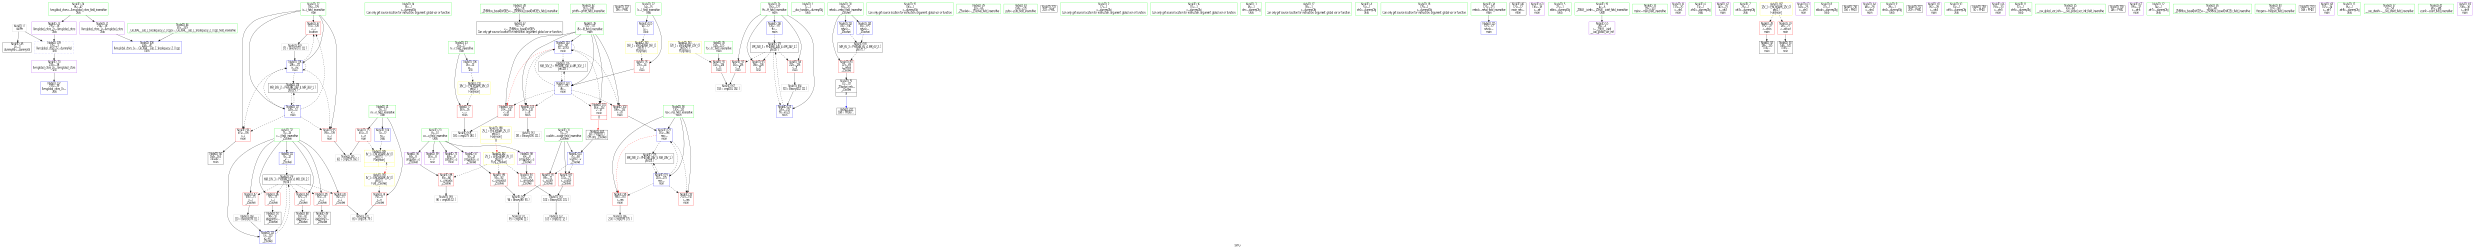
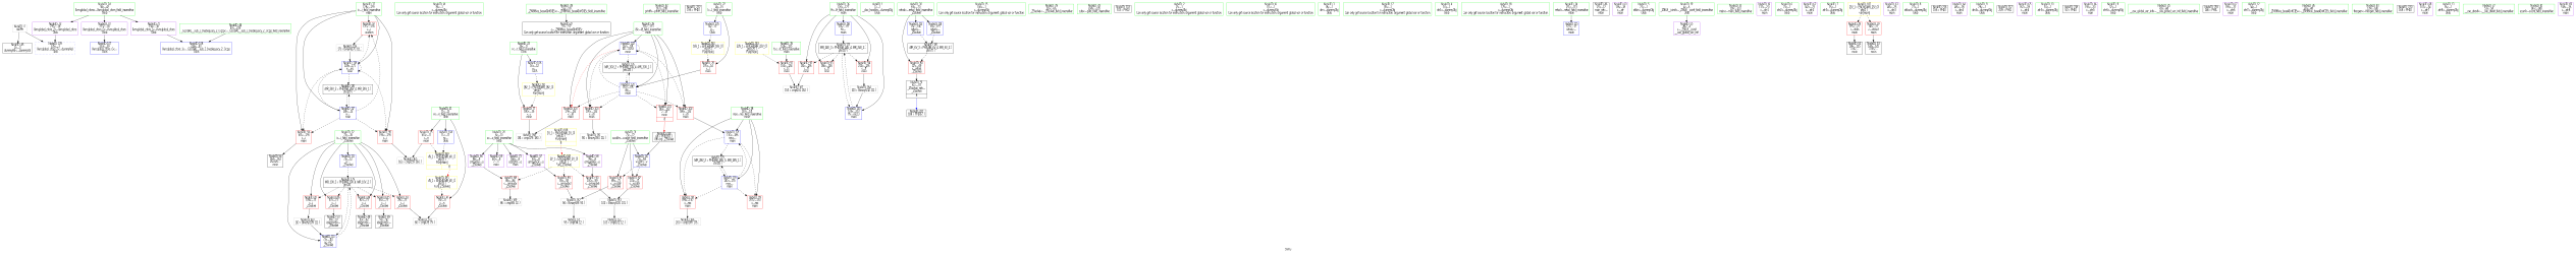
  digraph {
    fontname="Comic Neue"
    label=SVFG
    node [color=green fontname="Comic Neue" shape=record]
    edge [fontname="Comic Neue" style=solid]
    n1 [color=grey label="{NodeID: 0\nNullPtr}"]
    n2 [color=black label="{NodeID: 45\n2\<--3\ndummyVal\<--dummyVal\n}"]
    n3 [color=blue label="{NodeID: 109\n235\<--3\nllvm.global_ctors_2\<--dummyVal\nGlob }" style=dotted]
    n4 [color=red label="{NodeID: 97\n170\<--128\n\<--i\nlocation\n}"]
    n5 [color=grey label="{NodeID: 159\n171 = Binary(170, 111, )\n}"]
    n6 [color=blue label="{NodeID: 118\n128\<--171\ni\<--inc\nmain\n}"]
    n7 [color=red label="{NodeID: 95\n159\<--128\n\<--i\nmain\n}"]
    n8 [color=red label="{NodeID: 96\n163\<--128\n\<--i\nmain\n}"]
    n9 [color=black label="{NodeID: 174\nMR_26V_2 = PHI(MR_26V_4, MR_26V_1, )\npts\{129 \}\n}"]
    n10 [label="{NodeID: 14\n39\<--1\n\<--dummyObj\nCan only get source location for instruction, argument, global var or function.}"]
    n11 [color=blue label="{NodeID: 111\n73\<--12\ni\<--\n_Z5solvei\n}"]
    n12 [color=black label="{NodeID: 179\nMR_10V_3 = PHI(MR_10V_4, MR_10V_2, )\npts\{74 \}\n}"]
    n13 [color=red label="{NodeID: 84\n82\<--73\n\<--i\n_Z5solvei\n}"]
    n14 [color=red label="{NodeID: 85\n90\<--73\n\<--i\n_Z5solvei\n}"]
    n15 [color=blue label="{NodeID: 113\n73\<--110\ni\<--inc\n_Z5solvei\n}"]
    n16 [color=red label="{NodeID: 86\n97\<--73\n\<--i\n_Z5solvei\n}"]
    n17 [color=red label="{NodeID: 87\n109\<--73\n\<--i\n_Z5solvei\n}"]
    n18 [color=red label="{NodeID: 83\n78\<--73\n\<--i\n_Z5solvei\n}"]
    n19 [color=black label="{NodeID: 48\n83\<--82\nidxprom\<--\n_Z5solvei\n}"]
    n20 [color=black label="{NodeID: 49\n91\<--90\nidxprom2\<--\n_Z5solvei\n}"]
    n21 [color=black label="{NodeID: 50\n98\<--97\nidxprom5\<--\n_Z5solvei\n}"]
    n22 [color=grey label="{NodeID: 160\n110 = Binary(109, 111, )\n}"]
    n23 [color=grey label="{NodeID: 170\n80 = cmp(78, 79, )\n}"]
    n24 [label="{NodeID: 28\n52\<--58\n_ZNSt8ios_base4InitD1Ev\<--_ZNSt8ios_base4InitD1Ev_field_insensitive\n}"]
    n25 [color=black label="{NodeID: 47\n51\<--52\n\<--_ZNSt8ios_base4InitD1Ev\nCan only get source location for instruction, argument, global var or function.}"]
    n26 [label="{NodeID: 42\n197\<--198\nprintf\<--printf_field_insensitive\n}"]
    n27 [color=black label="{NodeID: 222\n196 = PHI()\n}"]
    n28 [color=purple label="{NodeID: 56\n84\<--8\narrayidx\<--a\n_Z5solvei\n}"]
    n29 [color=red label="{NodeID: 88\n85\<--84\n\<--arrayidx\n_Z5solvei\n}"]
    n30 [color=grey label="{NodeID: 169\n86 = cmp(85, 12, )\n}"]
    n31 [color=purple label="{NodeID: 70\n233\<--38\nllvm.global_ctors_0\<--llvm.global_ctors\nGlob }"]
    n32 [color=blue label="{NodeID: 107\n233\<--39\nllvm.global_ctors_0\<--\nGlob }"]
    n33 [color=grey label="{NodeID: 167\n153 = cmp(151, 152, )\n}"]
    n34 [label="{NodeID: 1\n7\<--1\n__dso_handle\<--dummyObj\nGlob }"]
    n35 [color=black label="{NodeID: 181\nMR_6V_3 = PHI(MR_6V_4, MR_6V_2, )\npts\{70 \}\n}"]
    n36 [color=red label="{NodeID: 80\n117\<--69\n\<--retval\n_Z5solvei\n}"]
    n37 [color=black label="{NodeID: 51\n67\<--117\n_Z5solvei_ret\<--\n_Z5solvei\n|{<s0>8}}"]
    n38 [color=black label="{NodeID: 221\n184 = PHI(67, )\n}"]
    n39 [color=red label="{NodeID: 98\n199\<--130\n\<--res\nmain\n}"]
    n40 [color=grey label="{NodeID: 166\n200 = cmp(199, 175, )\n}"]
    n41 [label="{NodeID: 15\n106\<--1\n\<--dummyObj\nCan only get source location for instruction, argument, global var or function.}"]
    n42 [color=blue label="{NodeID: 112\n69\<--106\nretval\<--\n_Z5solvei\n}"]
    n43 [label="{NodeID: 29\n65\<--66\n_Z5solvei\<--_Z5solvei_field_insensitive\n}"]
    n44 [label="{NodeID: 43\n204\<--205\nputs\<--puts_field_insensitive\n}"]
    n45 [color=black label="{NodeID: 223\n203 = PHI()\n}"]
    n46 [color=purple label="{NodeID: 57\n92\<--8\narrayidx3\<--a\n_Z5solvei\n}"]
    n47 [color=red label="{NodeID: 89\n93\<--92\n\<--arrayidx3\n_Z5solvei\n}"]
    n48 [color=grey label="{NodeID: 162\n94 = Binary(89, 93, )\n}"]
    n49 [color=grey label="{NodeID: 171\n95 = cmp(94, 12, )\n}"]
    n50 [color=purple label="{NodeID: 71\n234\<--38\nllvm.global_ctors_1\<--llvm.global_ctors\nGlob }"]
    n51 [color=blue label="{NodeID: 108\n234\<--40\nllvm.global_ctors_1\<--_GLOBAL__sub_I_1nadequacy_2_0.cpp\nGlob }"]
    n52 [color=grey label="{NodeID: 168\n181 = cmp(179, 180, )\n}"]
    n53 [label="{NodeID: 2\n12\<--1\n\<--dummyObj\nCan only get source location for instruction, argument, global var or function.}"]
    n54 [color=yellow label="{NodeID: 182\n2V_1 = ENCHI(MR_2V_0)\npts\{10 \}\nFun[_Z5solvei]}" style=double]
    n55 [color=red label="{NodeID: 90\n100\<--99\n\<--arrayidx6\n_Z5solvei\n}"]
    n56 [color=grey label="{NodeID: 163\n102 = Binary(100, 101, )\n}"]
    n57 [color=grey label="{NodeID: 172\n103 = cmp(102, 12, )\n}"]
    n58 [color=red label="{NodeID: 99\n207\<--130\n\<--res\nmain\n}"]
    n59 [label="{NodeID: 16\n111\<--1\n\<--dummyObj\nCan only get source location for instruction, argument, global var or function.}"]
    n60 [label="{NodeID: 30\n69\<--70\nretval\<--retval_field_insensitive\n_Z5solvei\n}"]
    n61 [color=blue label="{NodeID: 114\n69\<--115\nretval\<--\n_Z5solvei\n}"]
    n62 [label="{NodeID: 44\n40\<--229\n_GLOBAL__sub_I_1nadequacy_2_0.cpp\<--_GLOBAL__sub_I_1nadequacy_2_0.cpp_field_insensitive\n}"]
    n63 [color=black label="{NodeID: 224\n68 = PHI(183, )\n0th arg _Z5solvei }"]
    n64 [color=blue label="{NodeID: 110\n71\<--68\nx.addr\<--x\n_Z5solvei\n}"]
    n65 [color=red label="{NodeID: 81\n89\<--71\n\<--x.addr\n_Z5solvei\n}"]
    n66 [color=red label="{NodeID: 82\n101\<--71\n\<--x.addr\n_Z5solvei\n}"]
    n67 [color=purple label="{NodeID: 58\n99\<--8\narrayidx6\<--a\n_Z5solvei\n}"]
    n68 [color=purple label="{NodeID: 72\n235\<--38\nllvm.global_ctors_2\<--llvm.global_ctors\nGlob }"]
    n69 [label="{NodeID: 3\n18\<--1\n.str\<--dummyObj\nGlob }"]
    n70 [color=yellow label="{NodeID: 183\n4V_1 = ENCHI(MR_4V_0)\npts\{13 \}\nFun[_Z5solvei]}" style=double]
    n71 [color=red label="{NodeID: 74\n79\<--11\n\<--n\n_Z5solvei\n}"]
    n72 [color=red label="{NodeID: 100\n179\<--132\n\<--i8\nmain\n}"]
    n73 [label="{NodeID: 17\n115\<--1\n\<--dummyObj\nCan only get source location for instruction, argument, global var or function.}"]
    n74 [label="{NodeID: 31\n71\<--72\nx.addr\<--x.addr_field_insensitive\n_Z5solvei\n}"]
    n75 [color=purple label="{NodeID: 59\n165\<--8\n\<--a\nmain\n}"]
    n76 [color=purple label="{NodeID: 73\n166\<--8\nadd.ptr\<--a\nmain\n}"]
    n77 [label="{NodeID: 4\n20\<--1\n.str.1\<--dummyObj\nGlob }"]
    n78 [color=red label="{NodeID: 101\n183\<--132\n\<--i8\nmain\n|{<s0>8}}"]
    n79 [label="{NodeID: 18\n175\<--1\n\<--dummyObj\nCan only get source location for instruction, argument, global var or function.}"]
    n80 [color=blue label="{NodeID: 115\n122\<--12\nretval\<--\nmain\n}"]
    n81 [label="{NodeID: 32\n73\<--74\ni\<--i_field_insensitive\n_Z5solvei\n}"]
    n82 [color=black label="{NodeID: 46\n121\<--12\nmain_ret\<--\nmain\n}"]
    n83 [color=purple label="{NodeID: 60\n136\<--18\n\<--.str\nmain\n}"]
    n84 [label="{NodeID: 5\n22\<--1\nstdin\<--dummyObj\nGlob }"]
    n85 [color=red label="{NodeID: 102\n186\<--132\n\<--i8\nmain\n}"]
    n86 [color=blue label="{NodeID: 121\n130\<--186\nres\<--\nmain\n}"]
    n87 [color=black label="{NodeID: 175\nMR_28V_2 = PHI(MR_28V_5, MR_28V_1, )\npts\{131 \}\n}"]
    n88 [color=blue label="{NodeID: 119\n130\<--175\nres\<--\nmain\n}"]
    n89 [label="{NodeID: 19\n4\<--6\n_ZStL8__ioinit\<--_ZStL8__ioinit_field_insensitive\nGlob }"]
    n90 [color=purple label="{NodeID: 55\n49\<--4\n\<--_ZStL8__ioinit\n__cxx_global_var_init\n}"]
    n91 [color=blue label="{NodeID: 116\n126\<--111\ntt\<--\nmain\n}"]
    n92 [color=black label="{NodeID: 173\nMR_24V_3 = PHI(MR_24V_4, MR_24V_2, )\npts\{127 \}\n}"]
    n93 [color=red label="{NodeID: 92\n151\<--126\n\<--tt\nmain\n}"]
    n94 [color=red label="{NodeID: 93\n194\<--126\n\<--tt\nmain\n}"]
    n95 [color=red label="{NodeID: 94\n212\<--126\n\<--tt\nmain\n}"]
    n96 [color=blue label="{NodeID: 123\n126\<--213\ntt\<--inc23\nmain\n}"]
    n97 [color=grey label="{NodeID: 164\n213 = Binary(212, 111, )\n}"]
    n98 [label="{NodeID: 33\n119\<--120\nmain\<--main_field_insensitive\n}"]
    n99 [color=purple label="{NodeID: 61\n137\<--20\n\<--.str.1\nmain\n}"]
    n100 [color=red label="{NodeID: 75\n160\<--11\n\<--n\nmain\n}"]
    n101 [color=grey label="{NodeID: 165\n161 = cmp(159, 160, )\n}"]
    n102 [color=yellow label="{NodeID: 189\n4V_1 = ENCHI(MR_4V_0)\npts\{13 \}\nFun[main]|{|<s1>8}}" style=double]
    n103 [label="{NodeID: 6\n23\<--1\n.str.2\<--dummyObj\nGlob }"]
    n104 [color=red label="{NodeID: 103\n190\<--132\n\<--i8\nmain\n}"]
    n105 [color=grey label="{NodeID: 161\n191 = Binary(190, 111, )\n}"]
    n106 [color=blue label="{NodeID: 122\n132\<--191\ni8\<--inc14\nmain\n}"]
    n107 [color=black label="{NodeID: 176\nMR_30V_2 = PHI(MR_30V_4, MR_30V_1, )\npts\{133 \}\n}"]
    n108 [label="{NodeID: 20\n8\<--10\na\<--a_field_insensitive\nGlob }"]
    n109 [color=blue label="{NodeID: 117\n128\<--12\ni\<--\nmain\n}"]
    n110 [color=black label="{NodeID: 54\n164\<--163\nidx.ext\<--\nmain\n}"]
    n111 [label="{NodeID: 34\n122\<--123\nretval\<--retval_field_insensitive\nmain\n}"]
    n112 [color=purple label="{NodeID: 62\n142\<--23\n\<--.str.2\nmain\n}"]
    n113 [color=red label="{NodeID: 76\n176\<--14\n\<--l\nmain\n}"]
    n114 [color=blue label="{NodeID: 120\n132\<--176\ni8\<--\nmain\n}"]
    n115 [label="{NodeID: 7\n25\<--1\n.str.3\<--dummyObj\nGlob }"]
    n116 [color=yellow label="{NodeID: 187\n12V_1 = ENCHI(MR_12V_0)\npts\{1 \}\nFun[main]}" style=double]
    n117 [color=red label="{NodeID: 78\n135\<--22\n\<--stdin\nmain\n}"]
    n118 [color=red label="{NodeID: 79\n141\<--27\n\<--stdout\nmain\n}"]
    n119 [color=black label="{NodeID: 52\n138\<--135\ncall\<--\nmain\n}"]
    n120 [color=black label="{NodeID: 53\n144\<--141\ncall1\<--\nmain\n}"]
    n121 [color=blue label="{NodeID: 104\n11\<--12\nn\<--\nGlob }"]
    n122 [label="{NodeID: 21\n11\<--13\nn\<--n_field_insensitive\nGlob }"]
    n123 [label="{NodeID: 35\n124\<--125\ntc\<--tc_field_insensitive\nmain\n}"]
    n124 [color=red label="{NodeID: 91\n152\<--124\n\<--tc\nmain\n}"]
    n125 [color=purple label="{NodeID: 63\n143\<--25\n\<--.str.3\nmain\n}"]
    n126 [color=red label="{NodeID: 77\n180\<--16\n\<--r\nmain\n}"]
    n127 [label="{NodeID: 8\n27\<--1\nstdout\<--dummyObj\nGlob }"]
    n128 [color=yellow label="{NodeID: 188\n2V_1 = ENCHI(MR_2V_0)\npts\{10 \}\nFun[main]|{<s0>8}}" style=double]
    n129 [color=blue label="{NodeID: 105\n14\<--12\nl\<--\nGlob }"]
    n130 [color=yellow label="{NodeID: 190\n16V_1 = ENCHI(MR_16V_0)\npts\{15 \}\nFun[main]}" style=double]
    n131 [label="{NodeID: 22\n14\<--15\nl\<--l_field_insensitive\nGlob }"]
    n132 [label="{NodeID: 36\n126\<--127\ntt\<--tt_field_insensitive\nmain\n}"]
    n133 [color=black label="{NodeID: 216\n156 = PHI()\n}"]
    n134 [color=purple label="{NodeID: 64\n145\<--28\n\<--.str.4\nmain\n}"]
    n135 [label="{NodeID: 9\n28\<--1\n.str.4\<--dummyObj\nGlob }"]
    n136 [color=blue label="{NodeID: 106\n16\<--12\nr\<--\nGlob }"]
    n137 [color=yellow label="{NodeID: 191\n18V_1 = ENCHI(MR_18V_0)\npts\{17 \}\nFun[main]}" style=double]
    n138 [label="{NodeID: 23\n16\<--17\nr\<--r_field_insensitive\nGlob }"]
    n139 [label="{NodeID: 37\n128\<--129\ni\<--i_field_insensitive\nmain\n}"]
    n140 [color=black label="{NodeID: 217\n209 = PHI()\n}"]
    n141 [color=purple label="{NodeID: 65\n167\<--28\n\<--.str.4\nmain\n}"]
    n142 [label="{NodeID: 10\n30\<--1\n.str.5\<--dummyObj\nGlob }"]
    n143 [label="{NodeID: 24\n38\<--42\nllvm.global_ctors\<--llvm.global_ctors_field_insensitive\nGlob }"]
    n144 [label="{NodeID: 38\n130\<--131\nres\<--res_field_insensitive\nmain\n}"]
    n145 [color=black label="{NodeID: 218\n50 = PHI()\n}"]
    n146 [color=purple label="{NodeID: 66\n155\<--30\n\<--.str.5\nmain\n}"]
    n147 [label="{NodeID: 11\n32\<--1\n.str.6\<--dummyObj\nGlob }"]
    n148 [label="{NodeID: 25\n43\<--44\n__cxx_global_var_init\<--__cxx_global_var_init_field_insensitive\n}"]
    n149 [label="{NodeID: 39\n132\<--133\ni8\<--i8_field_insensitive\nmain\n}"]
    n150 [color=black label="{NodeID: 219\n146 = PHI()\n}"]
    n151 [color=purple label="{NodeID: 67\n195\<--32\n\<--.str.6\nmain\n}"]
    n152 [label="{NodeID: 12\n34\<--1\n.str.7\<--dummyObj\nGlob }"]
    n153 [label="{NodeID: 26\n47\<--48\n_ZNSt8ios_base4InitC1Ev\<--_ZNSt8ios_base4InitC1Ev_field_insensitive\n}"]
    n154 [label="{NodeID: 40\n139\<--140\nfreopen\<--freopen_field_insensitive\n}"]
    n155 [color=black label="{NodeID: 220\n168 = PHI()\n}"]
    n156 [color=purple label="{NodeID: 68\n202\<--34\n\<--.str.7\nmain\n}"]
    n157 [label="{NodeID: 13\n36\<--1\n.str.8\<--dummyObj\nGlob }"]
    n158 [color=yellow label="{NodeID: 193\n22V_1 = ENCHI(MR_22V_0)\npts\{125 \}\nFun[main]}" style=double]
    n159 [label="{NodeID: 27\n53\<--54\n__cxa_atexit\<--__cxa_atexit_field_insensitive\n}"]
    n160 [label="{NodeID: 41\n147\<--148\nscanf\<--scanf_field_insensitive\n}"]
    n161 [color=purple label="{NodeID: 69\n208\<--36\n\<--.str.8\nmain\n}"]
    n1 -> n2
    n1 -> n3
    n4 -> n5
    n5 -> n6
    n6 -> n4 [style=dashed]
    n6 -> n6 [style=dashed]
    n6 -> n7 [style=dashed]
    n6 -> n8 [style=dashed]
    n6 -> n9 [style=dashed]
    n7 -> n101
    n8 -> n110
    n9 -> n109 [style=dashed]
    n11 -> n12 [style=dashed]
    n12 -> n13 [style=dashed]
    n12 -> n14 [style=dashed]
    n12 -> n15 [style=dashed]
    n12 -> n16 [style=dashed]
    n12 -> n17 [style=dashed]
    n12 -> n18 [style=dashed]
    n13 -> n19
    n14 -> n20
    n15 -> n12 [style=dashed]
    n16 -> n21
    n17 -> n22
    n18 -> n23
    n22 -> n15
    n24 -> n25
    n28 -> n29
    n29 -> n30
    n31 -> n32
    n35 -> n36 [style=dashed]
    n36 -> n37
    n37 -> n38 [color=blue tailport=s0]
    n39 -> n40
    n42 -> n35 [style=dashed]
    n46 -> n47
    n47 -> n48
    n48 -> n49
    n50 -> n51
    n54 -> n29 [style=dashed]
    n54 -> n47 [style=dashed]
    n54 -> n55 [style=dashed]
    n55 -> n56
    n56 -> n57
    n60 -> n36
    n60 -> n42
    n60 -> n61
    n61 -> n35 [style=dashed]
    n62 -> n51
    n63 -> n64
    n64 -> n65 [style=dashed]
    n64 -> n66 [style=dashed]
    n65 -> n48
    n66 -> n56
    n67 -> n55
    n68 -> n3
    n70 -> n71 [style=dashed]
    n71 -> n23
    n72 -> n52
    n74 -> n64
    n74 -> n65
    n74 -> n66
    n78 -> n63 [color=red tailport=s0]
    n81 -> n11
    n81 -> n13
    n81 -> n14
    n81 -> n15
    n81 -> n16
    n81 -> n17
    n81 -> n18
    n85 -> n86
-   n86 -> n39 [style=dashed color=red]
+   n86 -> n39 [style=dashed]
    n86 -> n58 [style=dashed]
    n86 -> n87 [style=dashed]
    n87 -> n88 [style=dashed]
    n88 -> n39 [style=dashed]
    n88 -> n58 [style=dashed]
    n88 -> n86 [style=dashed]
    n88 -> n87 [style=dashed]
    n89 -> n90
    n91 -> n92 [style=dashed]
    n92 -> n93 [style=dashed]
    n92 -> n94 [style=dashed]
    n92 -> n95 [style=dashed]
    n92 -> n96 [style=dashed]
    n93 -> n33
    n95 -> n97
    n96 -> n92 [style=dashed]
    n97 -> n96
    n100 -> n101
    n100 -> n102 [style=dashed]
    n102 -> n70 [color=red style=dashed tailport=s1]
    n104 -> n105
    n106 -> n72 [color=red style=dashed]
    n106 -> n78 [style=dashed]
    n106 -> n85 [style=dashed]
    n106 -> n104 [style=dashed]
    n106 -> n106 [style=dashed]
    n106 -> n107 [style=dashed]
    n107 -> n114 [style=dashed]
    n108 -> n28
    n108 -> n46
    n108 -> n67
    n108 -> n75
    n108 -> n76
    n109 -> n4 [style=dashed]
    n109 -> n6 [style=dashed]
    n109 -> n7 [style=dashed]
    n109 -> n8 [style=dashed]
    n109 -> n9 [style=dashed]
    n111 -> n80
    n113 -> n114
    n114 -> n72 [style=dashed]
    n114 -> n78 [style=dashed]
    n114 -> n85 [style=dashed]
    n114 -> n104 [style=dashed]
    n114 -> n106 [style=dashed]
    n114 -> n107 [style=dashed]
    n116 -> n117 [style=dashed]
    n116 -> n118 [style=dashed]
    n117 -> n119
    n118 -> n120
    n121 -> n102 [style=dashed]
    n122 -> n71
    n122 -> n100
    n122 -> n121
    n123 -> n124
    n124 -> n33
    n126 -> n52
    n128 -> n54 [color=red style=dashed tailport=s0]
    n129 -> n130 [style=dashed]
    n130 -> n113 [style=dashed]
    n131 -> n113
    n131 -> n129
    n132 -> n91
    n132 -> n93
    n132 -> n94
    n132 -> n95
    n132 -> n96
    n136 -> n137 [style=dashed]
    n137 -> n126 [style=dashed]
    n138 -> n126
    n138 -> n136
    n139 -> n4
    n139 -> n6
    n139 -> n7
    n139 -> n8
    n139 -> n109
-   n3 -> n31
+   n143 -> n31
    n143 -> n50
    n143 -> n68
    n144 -> n39
    n144 -> n58
    n144 -> n86
    n144 -> n88
    n149 -> n72
    n149 -> n78
    n149 -> n85
    n149 -> n104
    n149 -> n106
    n149 -> n114
    n158 -> n124 [style=dashed]
  }
